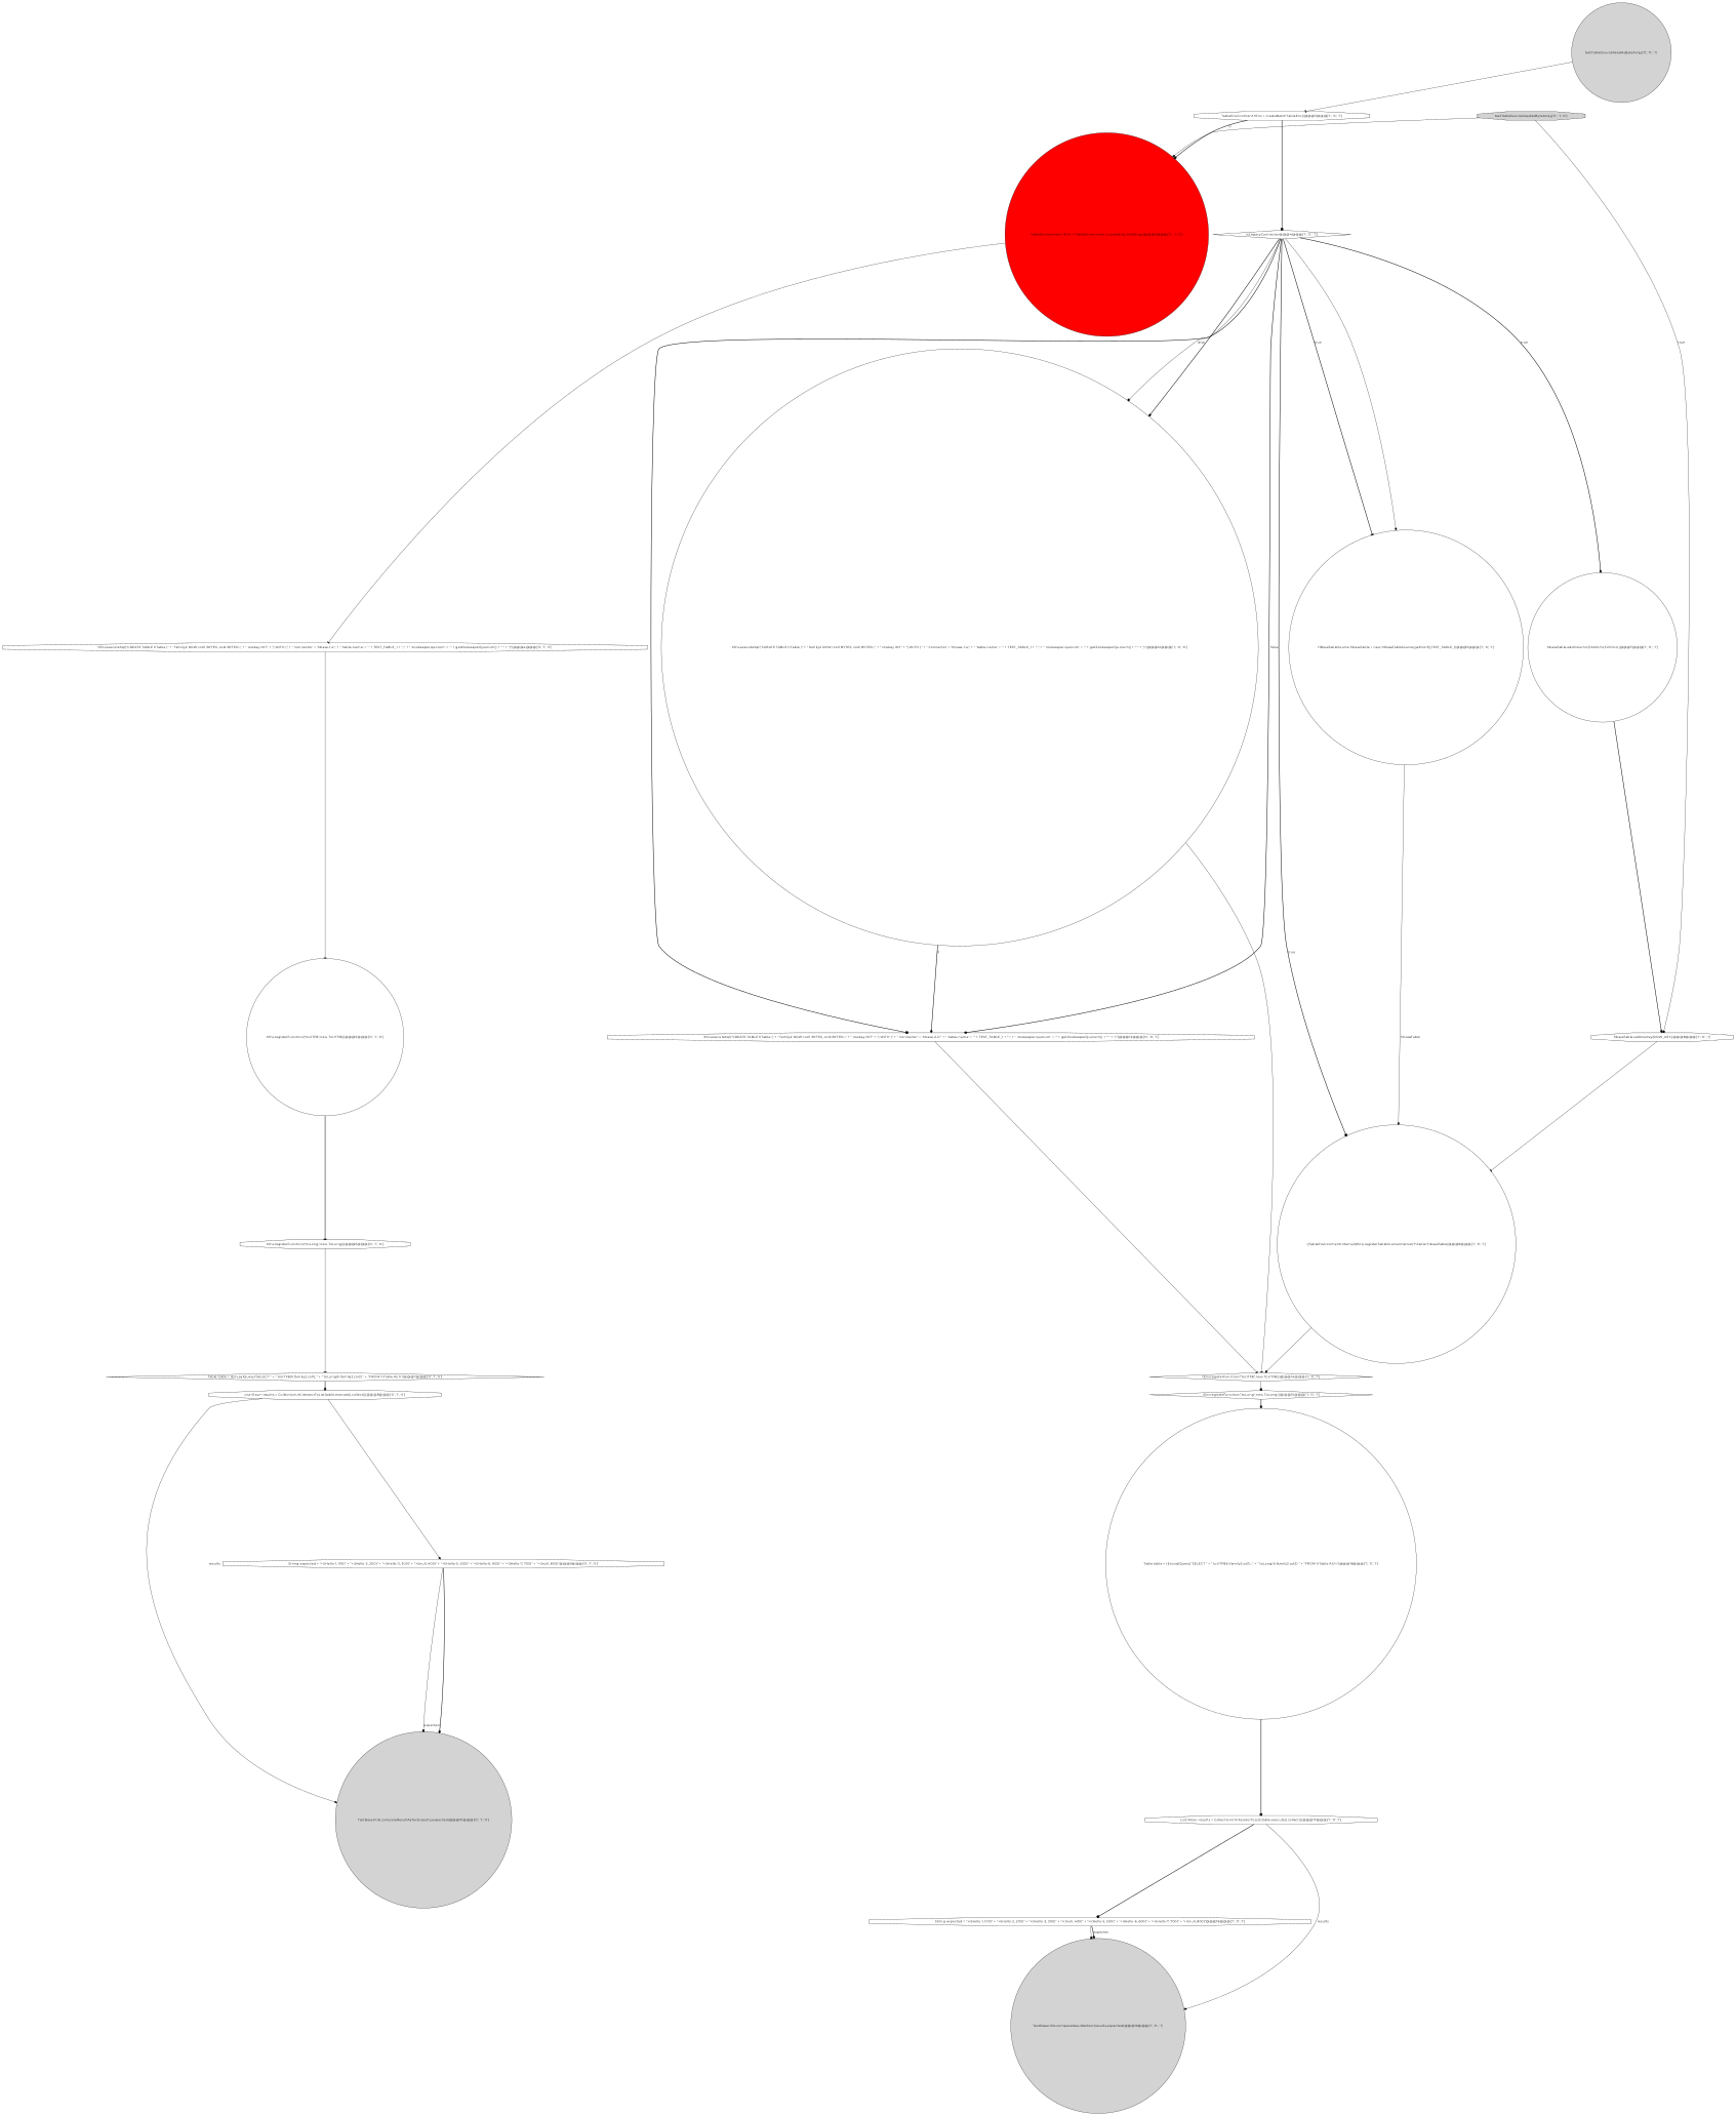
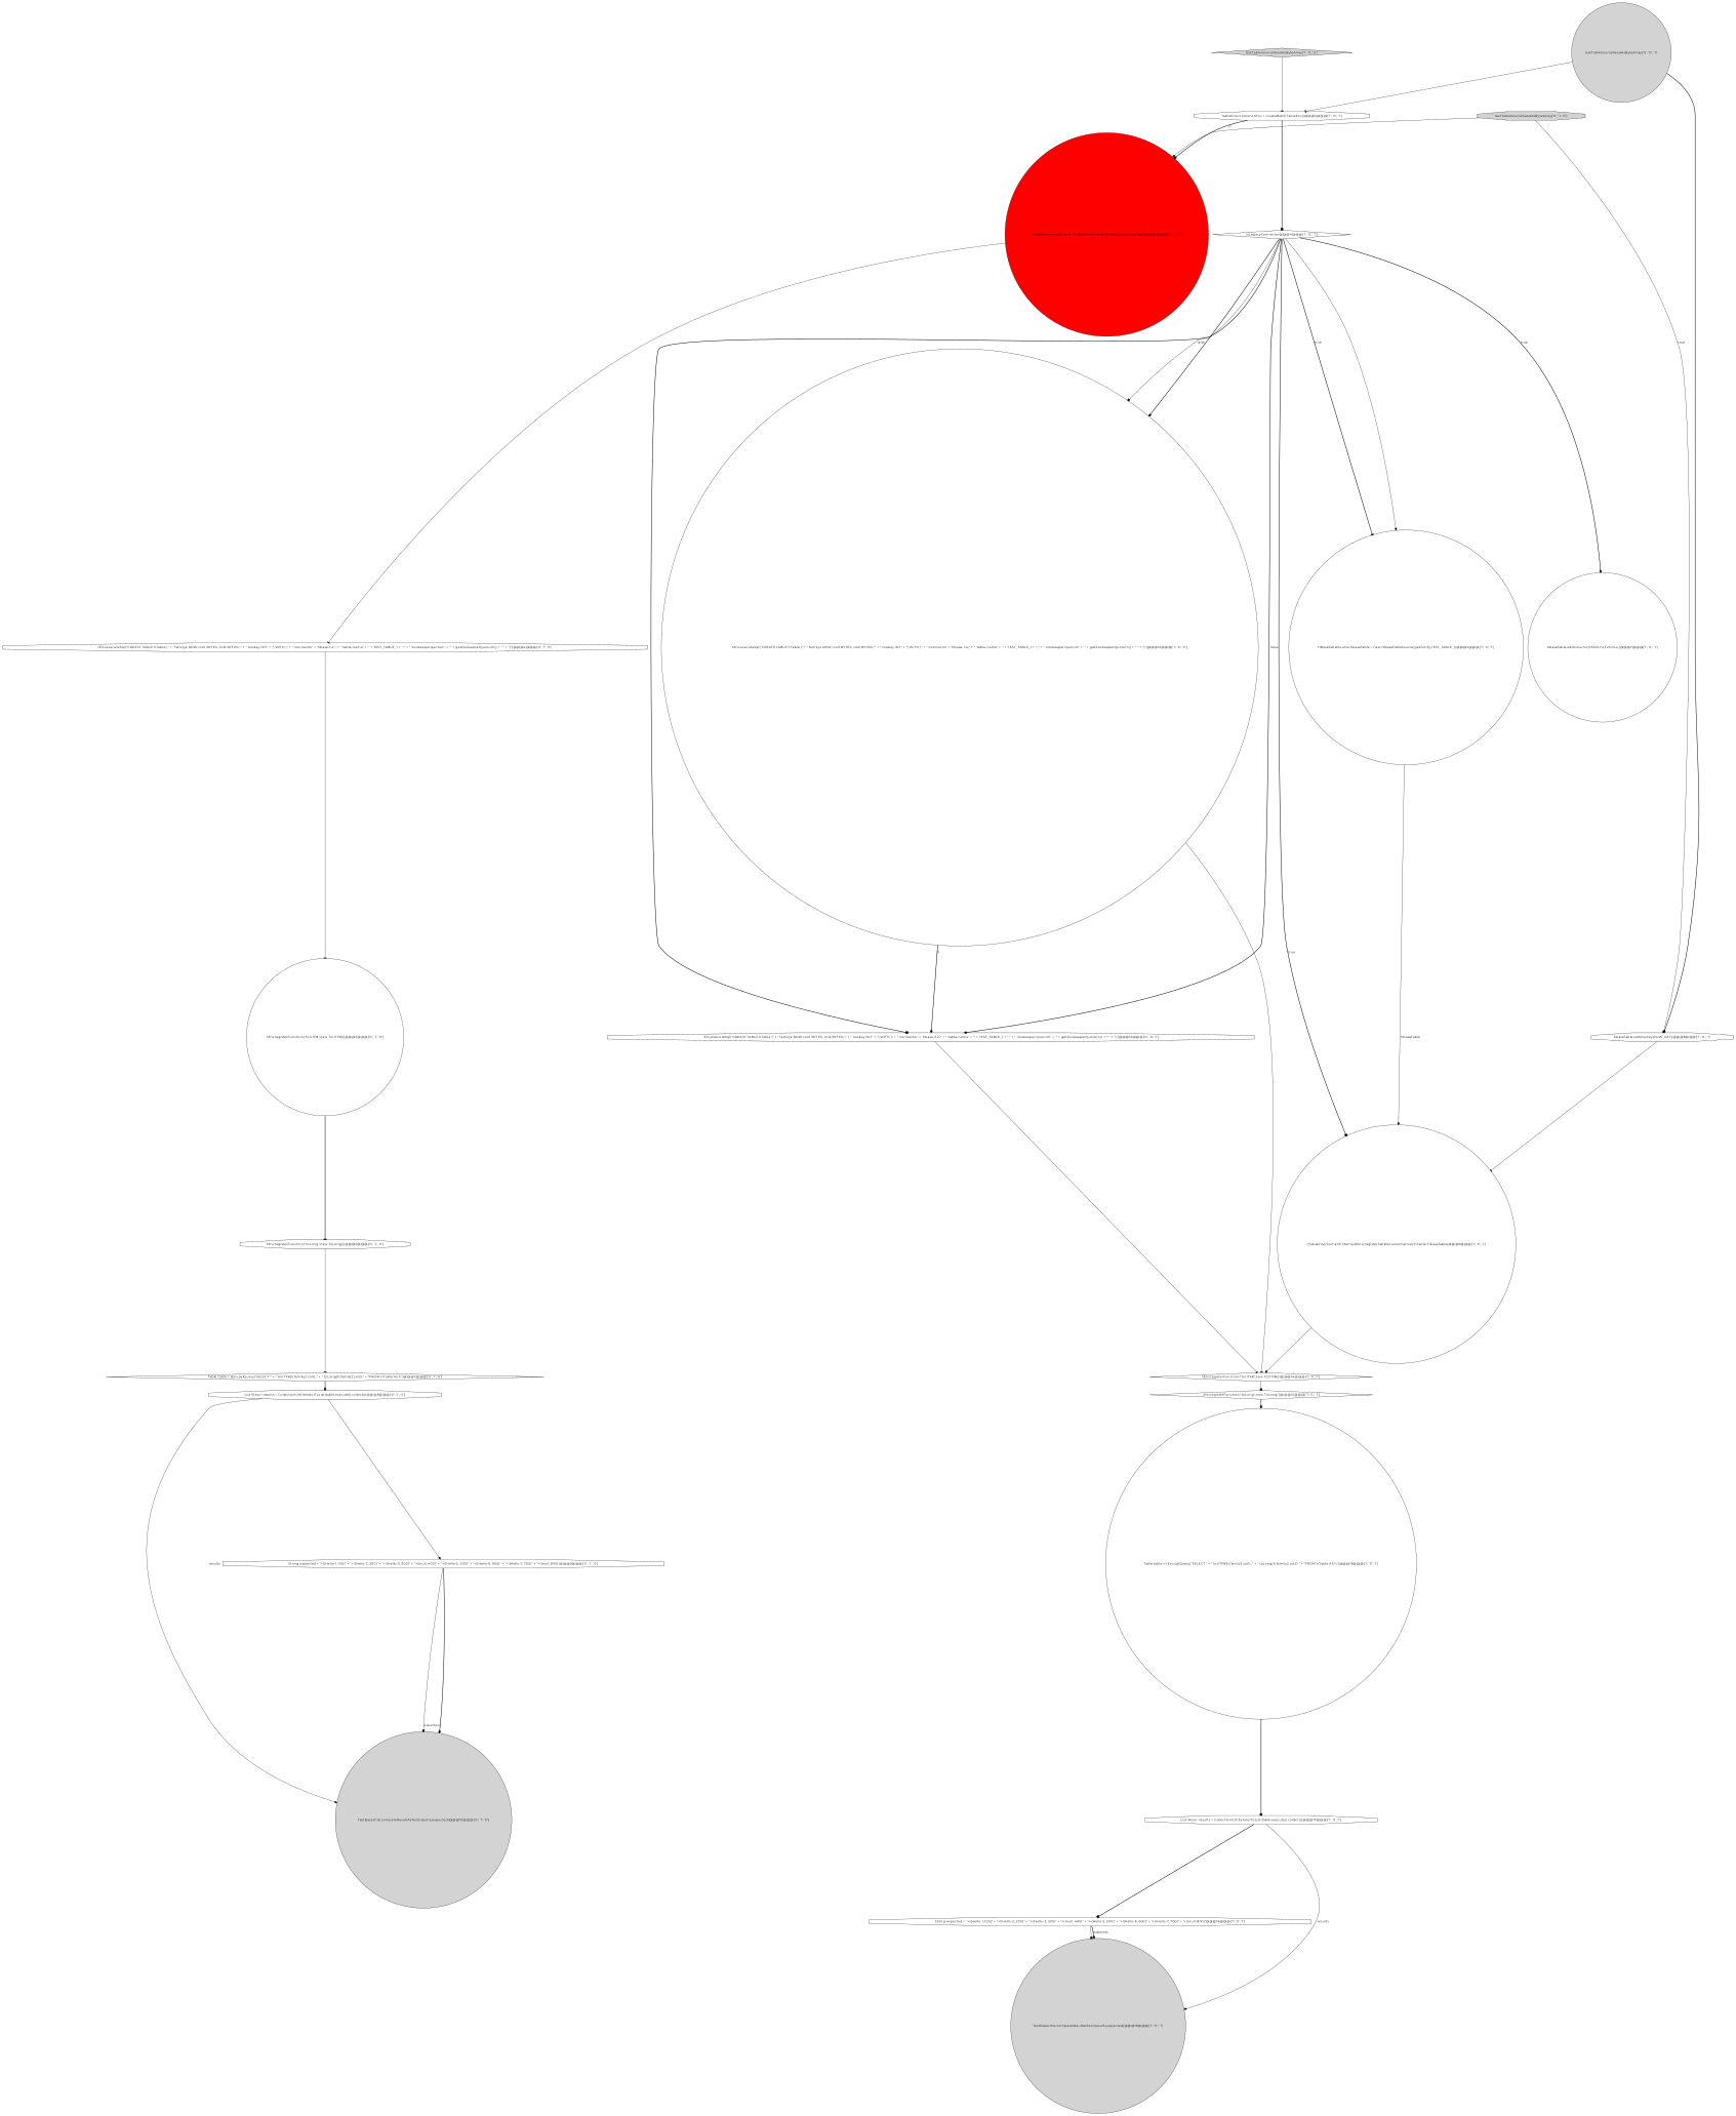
  digraph {
    fontname=Montserrat
    node [fillcolor=white fontname=Montserrat shape=octagon style=filled]
    edge [arrowhead=diamond fontname=Montserrat style=solid]
    n1 [label="tEnv.executeSql(\"CREATE TABLE hTable (\" + \" family2 ROW<col1 BYTES, col2 BYTES>,\" + \" rowkey INT\" + \") WITH (\" + \" 'connector' = 'hbase-1.4',\" + \" 'table-name' = '\" + TEST_TABLE_1 + \"',\" + \" 'zookeeper.quorum' = '\" + getZookeeperQuorum() + \"'\" + \")\")@@@4@@@['0', '1', '0']"]
    n2 [label="tEnv.registerFunction(\"toUTF8\",new ToUTF8())@@@5@@@['0', '1', '0']" shape=circle]
    n3 [label="tEnv.registerFunction(\"toLong\",new ToLong())@@@6@@@['0', '1', '0']"]
    n4 [fillcolor=red label="TableEnvironment tEnv = TableEnvironment.create(batchSettings)@@@3@@@['0', '1', '0']" shape=circle]
    n5 [label="Table table = tEnv.sqlQuery(\"SELECT \" + \" toUTF8(h.family2.col1), \" + \" toLong(h.family2.col2) \" + \"FROM hTable AS h\")@@@7@@@['0', '1', '0']" shape=diamond]
    n6 [label="List<Row> results = CollectionUtil.iteratorToList(table.execute().collect())@@@8@@@['0', '1', '0']"]
    n7 [fillcolor=lightgray label="TestBaseUtils.compareResultAsText(results,expected)@@@10@@@['0', '1', '0']" shape=circle]
    n8 [label="String expected = \"+I(Hello-1, 100(\" + \"+I(Hello-2, 200(\" + \"+I(Hello-3, 300(\" + \"+I(null, 400(\" + \"+I(Hello-5, 500(\" + \"+I(Hello-6, 600(\" + \"+I(Hello-7, 700(\" + \"+I(null, 800(\"@@@9@@@['0', '1', '0']"]
    n9 [fillcolor=lightgray label="testTableSourceReadAsByteArray['0', '0', '1']" shape=circle]
    n10 [label="TableEnvironment tEnv = createBatchTableEnv()@@@3@@@['1', '0', '1']"]
    n11 [label="isLegacyConnector@@@4@@@['1', '0', '1']" shape=diamond]
    n12 [label="tEnv.registerFunction(\"toUTF8\",new ToUTF8())@@@14@@@['1', '0', '1']" shape=diamond]
    n13 [label="tEnv.registerFunction(\"toLong\",new ToLong())@@@15@@@['1', '0', '1']" shape=diamond]
    n14 [label="Table table = tEnv.sqlQuery(\"SELECT \" + \" toUTF8(h.family2.col1), \" + \" toLong(h.family2.col2) \" + \"FROM hTable AS h\")@@@16@@@['1', '0', '1']" shape=circle]
    n15 [label="tEnv.executeSql(\"CREATE TABLE hTable (\" + \" family2 ROW<col1 BYTES, col2 BYTES>,\" + \" rowkey INT\" + \") WITH (\" + \" 'connector' = 'hbase-2.2',\" + \" 'table-name' = '\" + TEST_TABLE_1 + \"',\" + \" 'zookeeper.quorum' = '\" + getZookeeperQuorum() + \"'\" + \")\")@@@12@@@['0', '0', '1']"]
    n16 [label="((TableEnvironmentInternal)tEnv).registerTableSourceInternal(\"hTable\",hbaseTable)@@@9@@@['1', '0', '1']" shape=circle]
    n17 [label="tEnv.executeSql(\"CREATE TABLE hTable (\" + \" family2 ROW<col1 BYTES, col2 BYTES>,\" + \" rowkey INT\" + \") WITH (\" + \" 'connector' = 'hbase-1.4',\" + \" 'table-name' = '\" + TEST_TABLE_1 + \"',\" + \" 'zookeeper.quorum' = '\" + getZookeeperQuorum() + \"'\" + \")\")@@@12@@@['1', '0', '0']" shape=circle]
    n18 [label="HBaseTableSource hbaseTable = new HBaseTableSource(getConf(),TEST_TABLE_1)@@@5@@@['1', '0', '1']" shape=circle]
    n19 [label="hbaseTable.addColumn(FAMILY2,F2COL2,)@@@7@@@['1', '0', '1']" shape=circle]
    n20 [fillcolor=lightgray label="testTableSourceReadAsByteArray['0', '1', '0']"]
    n21 [label="hbaseTable.setRowKey(ROW_KEY,)@@@8@@@['1', '0', '1']"]
+   n22 [fillcolor=lightgray label="testTableSourceReadAsByteArray['1', '0', '0']" shape=diamond]
    n23 [label="String expected = \"+I(Hello-1, 100(\" + \"+I(Hello-2, 200(\" + \"+I(Hello-3, 300(\" + \"+I(null, 400(\" + \"+I(Hello-5, 500(\" + \"+I(Hello-6, 600(\" + \"+I(Hello-7, 700(\" + \"+I(null, 800(\"@@@18@@@['1', '0', '1']"]
    n24 [fillcolor=lightgray label="TestBaseUtils.compareResultAsText(results,expected)@@@19@@@['1', '0', '1']" shape=circle]
    n25 [label="List<Row> results = CollectionUtil.iteratorToList(table.execute().collect())@@@17@@@['1', '0', '1']"]
    n1 -> n2 [arrowhead=tee]
    n2 -> n3 [arrowhead=tee style=bold]
    n3 -> n5 [arrowhead=tee]
    n4 -> n1 [arrowhead=tee]
    n5 -> n6 [style=bold]
    n6 -> n7 [label=results]
    n6 -> n8
    n8 -> n7 [arrowhead=box label=expected]
    n8 -> n7 [style=bold]
    n9 -> n10 [arrowhead=tee]
    n10 -> n4 [arrowhead=box label=0 style=bold]
    n10 -> n11 [arrowhead=box style=bold]
    n11 -> n15 [label=false style=bold]
    n11 -> n15 [arrowhead=box style=bold]
    n11 -> n16 [arrowhead=box label=true style=bold]
    n11 -> n17 [style=bold]
    n11 -> n17 [arrowhead=box label=false]
    n11 -> n18
    n11 -> n18 [arrowhead=tee label=true style=bold]
    n11 -> n19 [label=true style=bold]
    n12 -> n13 [arrowhead=box]
    n13 -> n14 [style=bold]
    n14 -> n25 [arrowhead=box style=bold]
    n15 -> n12 [arrowhead=tee]
    n16 -> n12
    n17 -> n12 [arrowhead=tee]
    n17 -> n15 [label=0 style=bold]
    n18 -> n16 [label=hbaseTable]
-   n19 -> n21 [style=bold]
+   n9 -> n21 [style=bold]
    n20 -> n4
    n20 -> n21 [arrowhead=box label=true]
    n21 -> n16 [arrowhead=tee]
+   n22 -> n10 [arrowhead=tee]
    n23 -> n24 [label=expected style=bold]
    n23 -> n24 [arrowhead=box]
    n25 -> n23 [arrowhead=box style=bold]
    n25 -> n24 [label=results]
  }
